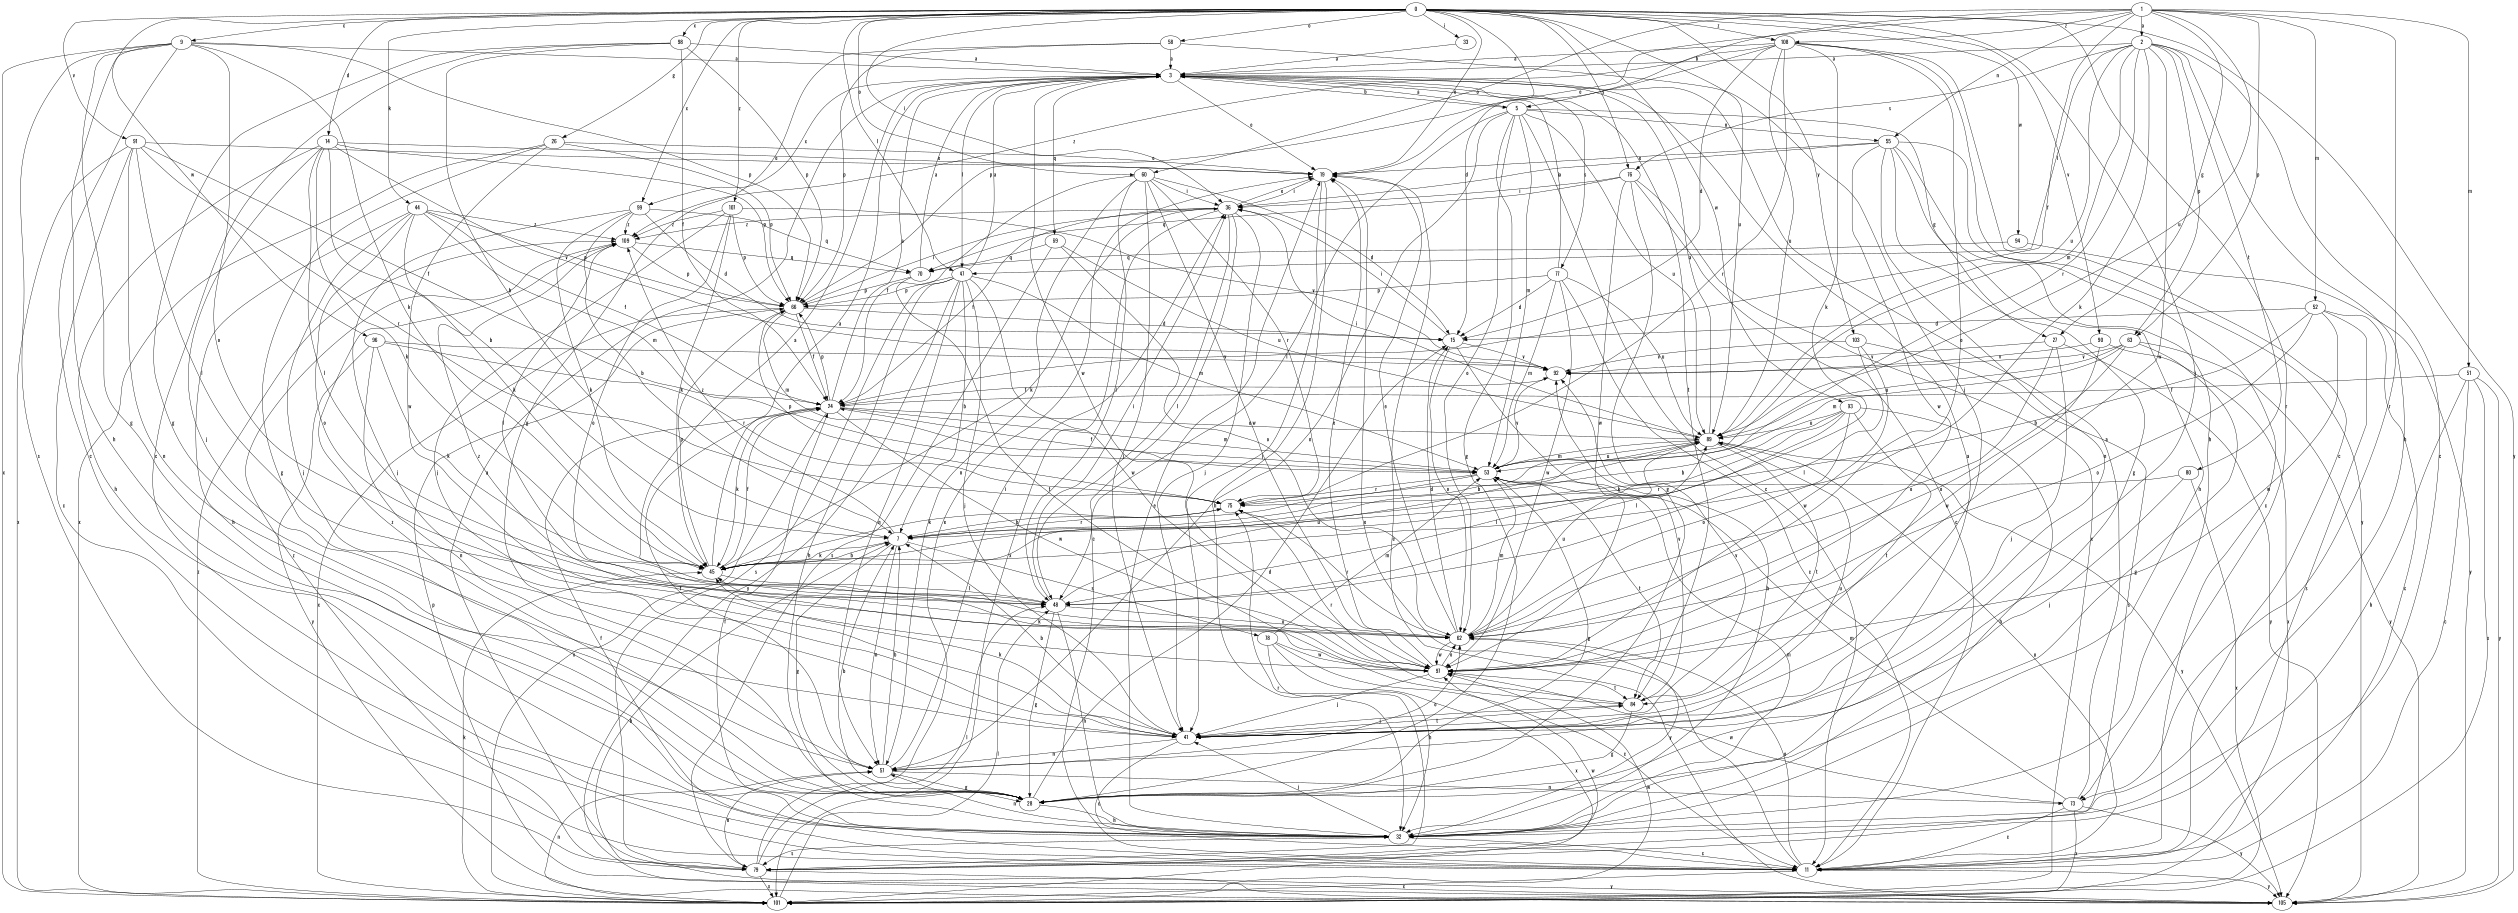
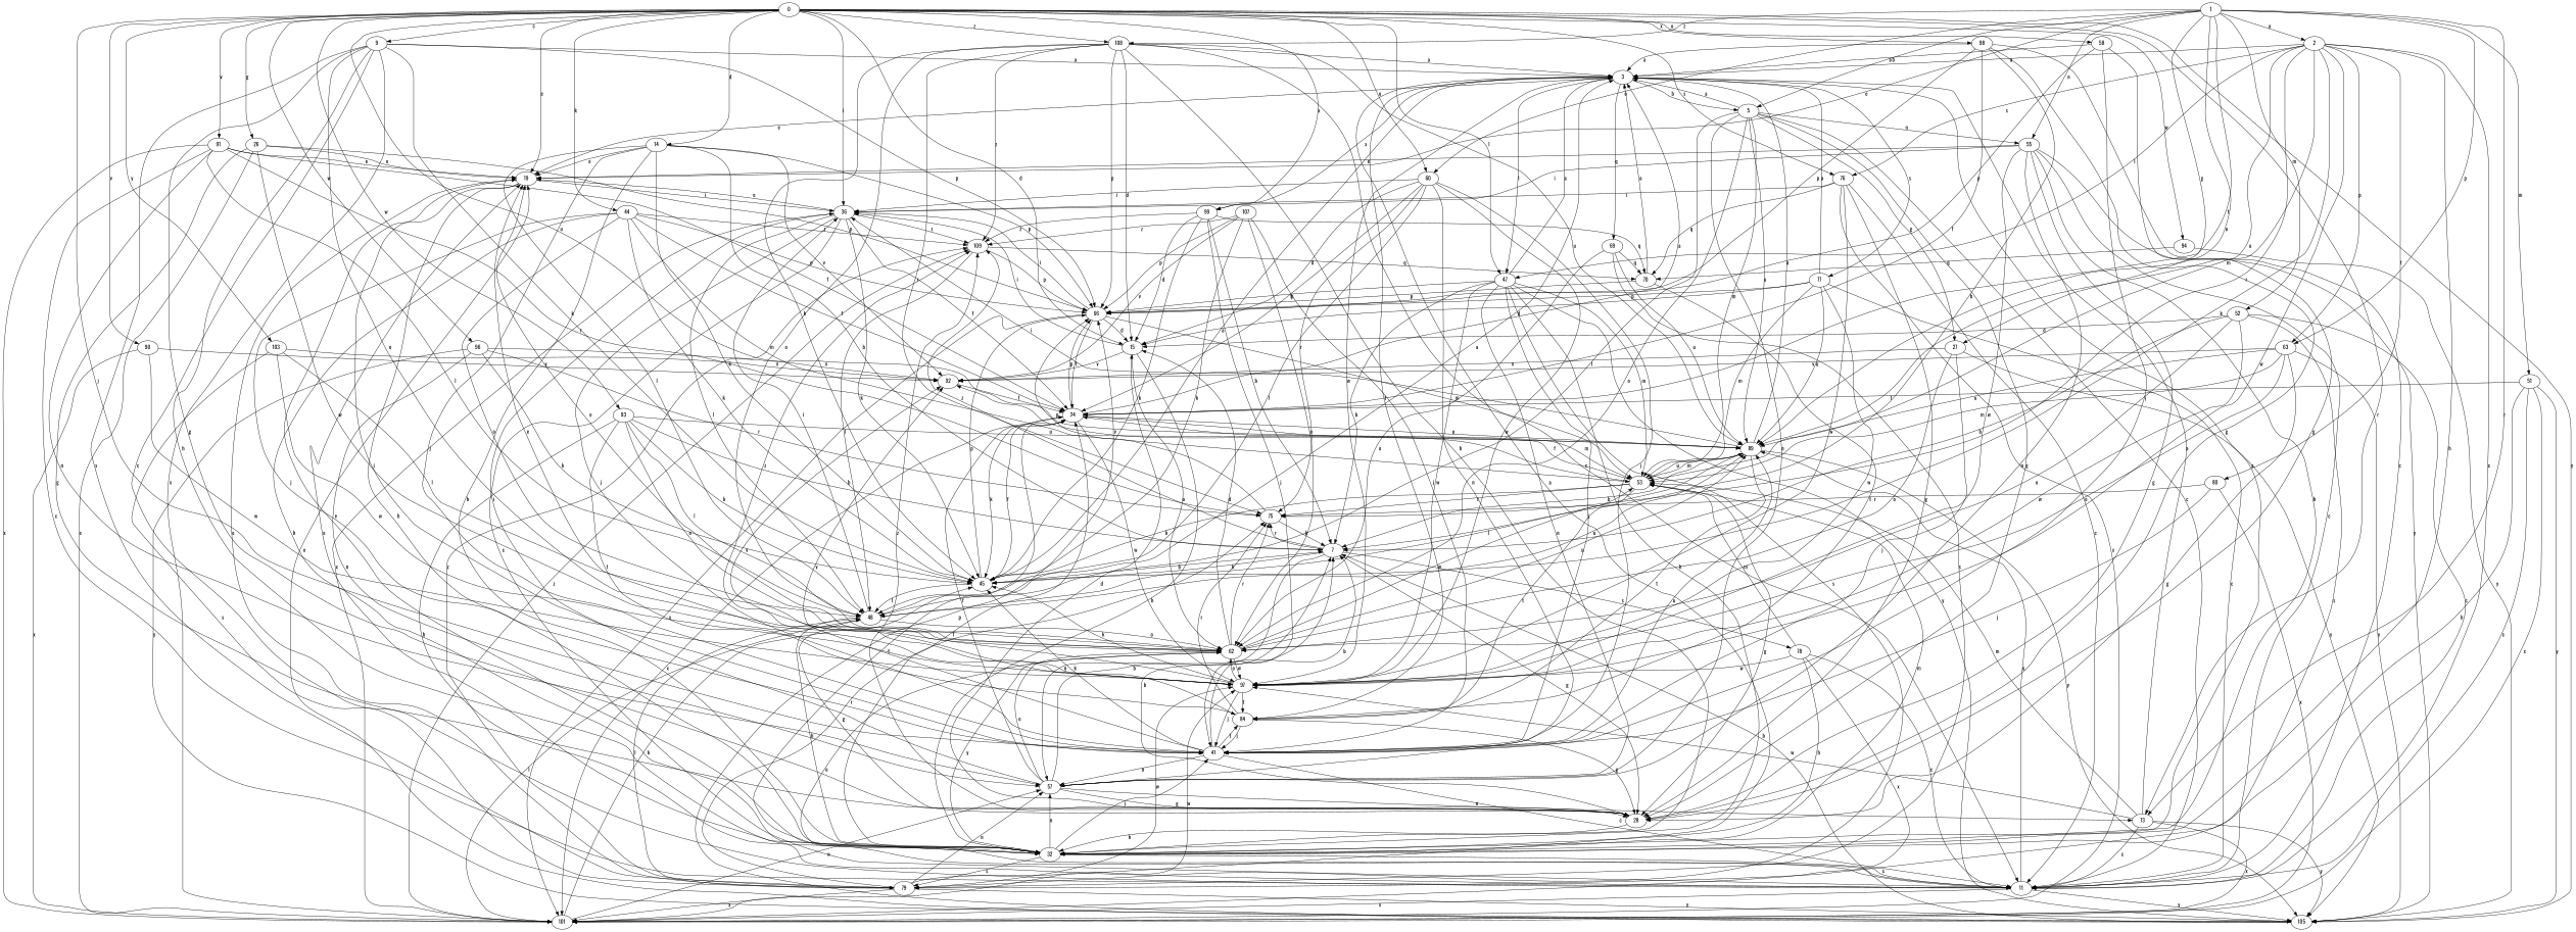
  strict digraph {
    fontname=Oswald
    node [fontname=Oswald]
    edge [fontname=Oswald]
    0
    9
    14
    15
    19
    26
-   33
    36
    41
    44
    47
    58
    60
    73
    76
    89
    90
    91
    93
    94
    96
    98
    99
    103
    105
    107
    108
    3
    11
    32
    45
    28
    62
    66
    79
    101
    48
    7
    92
    97
    24
    109
    84
    57
    53
    75
    70
    1
    2
    5
    27
    51
    52
    55
    63
    80
    69
    77
    78
    0 -> 9 [label=c]
    0 -> 14 [label=d]
    0 -> 15 [label=d]
    0 -> 19 [label=e]
    0 -> 26 [label=g]
-   0 -> 33 [label=i]
    0 -> 36 [label=i]
    0 -> 41 [label=j]
    0 -> 44 [label=k]
    0 -> 47 [label=l]
    0 -> 58 [label=o]
    0 -> 60 [label=o]
    0 -> 73 [label=r]
    0 -> 76 [label=s]
    0 -> 89 [label=u]
    0 -> 90 [label=v]
    0 -> 91 [label=v]
    0 -> 93 [label=w]
    0 -> 94 [label=w]
    0 -> 96 [label=w]
    0 -> 98 [label=x]
    0 -> 99 [label=x]
    0 -> 103 [label=y]
    0 -> 105 [label=y]
-   0 -> 107 [label=z]
    0 -> 108 [label=z]
    9 -> 3 [label=a]
    9 -> 11 [label=c]
    9 -> 32 [label=h]
    9 -> 45 [label=k]
    9 -> 28 [label=g]
    9 -> 62 [label=o]
    9 -> 66 [label=p]
    9 -> 79 [label=s]
    9 -> 101 [label=x]
    14 -> 19 [label=e]
    14 -> 41 [label=j]
    14 -> 32 [label=h]
    14 -> 45 [label=k]
    14 -> 66 [label=p]
    14 -> 48 [label=l]
    14 -> 7 [label=b]
    14 -> 92 [label=v]
    15 -> 36 [label=i]
    15 -> 32 [label=h]
    15 -> 62 [label=o]
    15 -> 92 [label=v]
    19 -> 36 [label=i]
    19 -> 41 [label=j]
    19 -> 32 [label=h]
    26 -> 19 [label=e]
    26 -> 28 [label=g]
    26 -> 66 [label=p]
    26 -> 101 [label=x]
    26 -> 97 [label=w]
-   33 -> 3 [label=a]
    36 -> 19 [label=e]
    36 -> 41 [label=j]
    36 -> 11 [label=c]
    36 -> 45 [label=k]
    36 -> 101 [label=x]
    36 -> 48 [label=l]
    36 -> 24 [label=f]
    36 -> 109 [label=z]
    41 -> 89 [label=u]
    41 -> 11 [label=c]
    41 -> 45 [label=k]
    41 -> 7 [label=b]
    41 -> 92 [label=v]
    41 -> 84 [label=t]
    41 -> 57 [label=n]
    44 -> 41 [label=j]
    44 -> 32 [label=h]
    44 -> 45 [label=k]
    44 -> 62 [label=o]
    44 -> 66 [label=p]
    44 -> 24 [label=f]
    44 -> 109 [label=z]
    44 -> 53 [label=m]
    47 -> 41 [label=j]
    47 -> 105 [label=y]
    47 -> 3 [label=a]
    47 -> 32 [label=h]
    47 -> 66 [label=p]
    47 -> 79 [label=s]
    47 -> 7 [label=b]
    47 -> 97 [label=w]
    47 -> 57 [label=n]
    47 -> 53 [label=m]
    58 -> 41 [label=j]
    58 -> 3 [label=a]
    58 -> 28 [label=g]
    58 -> 66 [label=p]
    60 -> 15 [label=d]
    60 -> 36 [label=i]
    60 -> 41 [label=j]
    60 -> 48 [label=l]
    60 -> 97 [label=w]
    60 -> 24 [label=f]
    60 -> 57 [label=n]
    60 -> 75 [label=r]
    73 -> 105 [label=y]
    73 -> 3 [label=a]
    73 -> 11 [label=c]
    73 -> 101 [label=x]
    73 -> 97 [label=w]
    73 -> 53 [label=m]
    76 -> 36 [label=i]
    76 -> 11 [label=c]
    76 -> 28 [label=g]
    76 -> 101 [label=x]
    76 -> 97 [label=w]
    76 -> 70 [label=q]
    89 -> 36 [label=i]
    89 -> 105 [label=y]
    89 -> 3 [label=a]
    89 -> 48 [label=l]
    89 -> 7 [label=b]
    89 -> 84 [label=t]
    89 -> 53 [label=m]
    90 -> 101 [label=x]
    90 -> 92 [label=v]
    90 -> 97 [label=w]
    91 -> 19 [label=e]
    91 -> 11 [label=c]
    91 -> 101 [label=x]
    91 -> 48 [label=l]
    91 -> 24 [label=f]
    91 -> 57 [label=n]
    91 -> 75 [label=r]
    93 -> 89 [label=u]
    93 -> 32 [label=h]
    93 -> 45 [label=k]
    93 -> 62 [label=o]
    93 -> 48 [label=l]
    93 -> 7 [label=b]
    93 -> 84 [label=t]
    94 -> 105 [label=y]
    94 -> 70 [label=q]
    96 -> 105 [label=y]
    96 -> 45 [label=k]
    96 -> 92 [label=v]
    96 -> 57 [label=n]
    96 -> 75 [label=r]
    98 -> 3 [label=a]
    98 -> 11 [label=c]
    98 -> 28 [label=g]
    98 -> 66 [label=p]
    98 -> 7 [label=b]
    98 -> 24 [label=f]
    99 -> 15 [label=d]
    99 -> 41 [label=j]
    99 -> 45 [label=k]
    99 -> 7 [label=b]
    99 -> 109 [label=z]
    99 -> 70 [label=q]
    103 -> 79 [label=s]
    103 -> 48 [label=l]
    103 -> 92 [label=v]
    103 -> 97 [label=w]
    105 -> 19 [label=e]
    105 -> 66 [label=p]
    105 -> 7 [label=b]
    107 -> 41 [label=j]
    107 -> 45 [label=k]
    107 -> 62 [label=o]
    107 -> 66 [label=p]
    107 -> 92 [label=v]
    107 -> 109 [label=z]
    108 -> 15 [label=d]
    108 -> 89 [label=u]
    108 -> 3 [label=a]
    108 -> 11 [label=c]
    108 -> 32 [label=h]
    108 -> 45 [label=k]
    108 -> 62 [label=o]
    108 -> 66 [label=p]
    108 -> 109 [label=z]
    108 -> 75 [label=r]
    3 -> 19 [label=e]
    3 -> 47 [label=l]
    3 -> 99 [label=x]
    3 -> 97 [label=w]
    3 -> 84 [label=t]
    3 -> 5 [label=b]
    3 -> 69 [label=q]
    3 -> 77 [label=s]
    11 -> 19 [label=e]
    11 -> 89 [label=u]
    11 -> 105 [label=y]
    11 -> 62 [label=o]
    11 -> 101 [label=x]
    11 -> 24 [label=f]
    32 -> 19 [label=e]
    32 -> 41 [label=j]
    32 -> 3 [label=a]
    32 -> 11 [label=c]
    32 -> 79 [label=s]
    32 -> 24 [label=f]
    32 -> 57 [label=n]
    32 -> 53 [label=m]
    45 -> 3 [label=a]
    45 -> 66 [label=p]
    45 -> 48 [label=l]
    45 -> 7 [label=b]
    45 -> 24 [label=f]
    28 -> 15 [label=d]
    28 -> 32 [label=h]
    28 -> 7 [label=b]
    28 -> 109 [label=z]
    62 -> 15 [label=d]
    62 -> 19 [label=e]
    62 -> 89 [label=u]
    62 -> 32 [label=y]
    62 -> 97 [label=w]
    62 -> 53 [label=m]
    62 -> 75 [label=r]
    66 -> 15 [label=d]
    66 -> 36 [label=i]
    66 -> 101 [label=x]
    66 -> 24 [label=f]
    66 -> 53 [label=m]
    79 -> 19 [label=e]
    79 -> 105 [label=y]
    79 -> 3 [label=a]
    79 -> 101 [label=x]
    79 -> 48 [label=l]
    79 -> 97 [label=w]
    79 -> 109 [label=z]
    79 -> 57 [label=n]
    79 -> 75 [label=r]
    101 -> 45 [label=k]
    101 -> 48 [label=l]
    101 -> 97 [label=w]
    101 -> 109 [label=z]
    101 -> 57 [label=n]
    48 -> 36 [label=i]
    48 -> 89 [label=u]
    48 -> 3 [label=a]
    48 -> 32 [label=h]
    48 -> 28 [label=g]
    48 -> 62 [label=o]
    7 -> 45 [label=k]
    7 -> 28 [label=g]
    7 -> 109 [label=z]
    7 -> 57 [label=n]
    7 -> 75 [label=r]
    7 -> 78 [label=s]
    92 -> 24 [label=f]
    97 -> 19 [label=e]
    97 -> 41 [label=j]
    97 -> 45 [label=k]
    97 -> 62 [label=o]
    97 -> 109 [label=z]
    97 -> 84 [label=t]
    24 -> 89 [label=u]
    24 -> 3 [label=a]
    24 -> 45 [label=k]
    24 -> 66 [label=p]
    24 -> 101 [label=x]
    24 -> 97 [label=w]
    24 -> 53 [label=m]
    109 -> 66 [label=p]
    109 -> 48 [label=l]
    109 -> 70 [label=q]
    84 -> 41 [label=j]
    84 -> 28 [label=g]
    84 -> 92 [label=v]
    84 -> 75 [label=r]
    57 -> 36 [label=i]
    57 -> 73 [label=n]
    57 -> 28 [label=g]
    57 -> 62 [label=o]
    57 -> 7 [label=b]
    57 -> 24 [label=f]
    53 -> 89 [label=u]
    53 -> 45 [label=k]
    53 -> 28 [label=g]
    53 -> 92 [label=v]
    53 -> 24 [label=f]
    53 -> 84 [label=t]
    53 -> 75 [label=r]
    75 -> 66 [label=p]
    75 -> 7 [label=b]
    70 -> 3 [label=a]
    70 -> 66 [label=p]
    70 -> 84 [label=t]
    1 -> 19 [label=e]
    1 -> 60 [label=o]
    1 -> 73 [label=r]
    1 -> 89 [label=u]
    1 -> 108 [label=z]
    1 -> 24 [label=f]
    1 -> 2 [label=a]
    1 -> 5 [label=b]
    1 -> 27 [label=g]
    1 -> 51 [label=m]
    1 -> 52 [label=m]
    1 -> 55 [label=n]
    1 -> 63 [label=p]
    2 -> 47 [label=l]
    2 -> 76 [label=s]
    2 -> 89 [label=u]
    2 -> 3 [label=a]
    2 -> 11 [label=c]
    2 -> 32 [label=h]
    2 -> 45 [label=k]
    2 -> 97 [label=w]
    2 -> 53 [label=m]
    2 -> 75 [label=r]
    2 -> 63 [label=p]
    2 -> 80 [label=t]
    5 -> 89 [label=u]
    5 -> 3 [label=a]
    5 -> 11 [label=c]
    5 -> 28 [label=g]
    5 -> 62 [label=o]
    5 -> 48 [label=l]
    5 -> 57 [label=n]
    5 -> 53 [label=m]
    5 -> 27 [label=g]
    5 -> 55 [label=n]
    27 -> 41 [label=j]
    27 -> 105 [label=y]
    27 -> 62 [label=o]
    27 -> 92 [label=v]
    51 -> 105 [label=y]
    51 -> 11 [label=c]
    51 -> 32 [label=h]
    51 -> 101 [label=x]
    51 -> 24 [label=f]
    52 -> 15 [label=d]
    52 -> 11 [label=c]
    52 -> 62 [label=o]
    52 -> 79 [label=s]
    52 -> 7 [label=b]
    52 -> 97 [label=w]
    55 -> 19 [label=e]
    55 -> 36 [label=i]
    55 -> 105 [label=y]
    55 -> 11 [label=c]
    55 -> 32 [label=h]
    55 -> 28 [label=g]
    55 -> 97 [label=w]
    55 -> 57 [label=n]
    63 -> 89 [label=u]
    63 -> 105 [label=y]
    63 -> 28 [label=g]
    63 -> 62 [label=o]
    63 -> 92 [label=v]
    63 -> 53 [label=m]
    80 -> 41 [label=j]
    80 -> 101 [label=x]
    80 -> 75 [label=r]
    69 -> 89 [label=u]
    69 -> 62 [label=o]
    69 -> 79 [label=s]
    69 -> 70 [label=q]
    77 -> 15 [label=d]
    77 -> 89 [label=u]
    77 -> 3 [label=a]
    77 -> 11 [label=c]
    77 -> 66 [label=p]
    77 -> 97 [label=w]
    77 -> 53 [label=m]
    78 -> 11 [label=c]
    78 -> 32 [label=h]
    78 -> 101 [label=x]
    78 -> 97 [label=w]
    78 -> 53 [label=m]
  }
